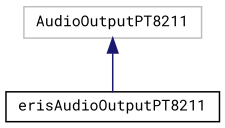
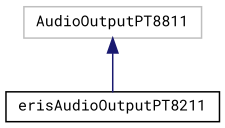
  digraph {
    rankdir=TB
    fontname="Roboto Mono"
    node [fillcolor=white fontname="Roboto Mono" fontsize=10 shape=record style=filled]
-   n1 [color=grey75 height=0.2 label=AudioOutputPT8211 width=0.4]
+   n1 [color=grey75 height=0.2 label=AudioOutputPT8811 width=0.4]
    n2 [color=black height=0.2 label=erisAudioOutputPT8211 width=0.4]
    n1 -> n2 [color=midnightblue dir=back fontname="Roboto Mono" fontsize=10 labelfontname=Helvetica labelfontsize=10 style=solid]
  }
